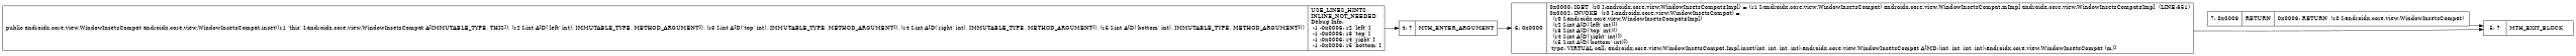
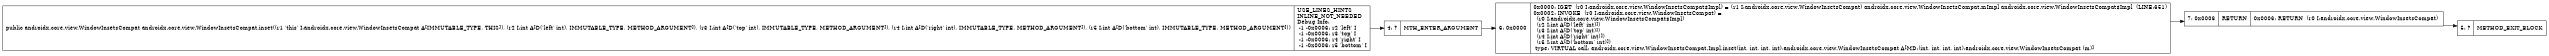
  digraph {
    rankdir=LR
    node [shape=record]
    n1 [label="{4\:\ ?|MTH_ENTER_ARGUMENT\l}"]
    n2 [label="{6\:\ 0x0000|0x0000: IGET  (r0 I:androidx.core.view.WindowInsetsCompat$Impl) = (r1 I:androidx.core.view.WindowInsetsCompat) androidx.core.view.WindowInsetsCompat.mImpl androidx.core.view.WindowInsetsCompat$Impl  (LINE:651)\l0x0002: INVOKE  (r0 I:androidx.core.view.WindowInsetsCompat) = \l  (r0 I:androidx.core.view.WindowInsetsCompat$Impl)\l  (r2 I:int A[D('left' int)])\l  (r3 I:int A[D('top' int)])\l  (r4 I:int A[D('right' int)])\l  (r5 I:int A[D('bottom' int)])\l type: VIRTUAL call: androidx.core.view.WindowInsetsCompat.Impl.inset(int, int, int, int):androidx.core.view.WindowInsetsCompat A[MD:(int, int, int, int):androidx.core.view.WindowInsetsCompat (m)]\l}"]
    n3 [label="{7\:\ 0x0006|RETURN\l|0x0006: RETURN  (r0 I:androidx.core.view.WindowInsetsCompat) \l}"]
-   n4 [label="{5\:\ ?|MTH_EXIT_BLOCK\l}"]
+   n4 [label="{5\:\ ?|METHOD_EXIT_BLOCK\l}"]
    n5 [label="{public androidx.core.view.WindowInsetsCompat androidx.core.view.WindowInsetsCompat.inset((r1 'this' I:androidx.core.view.WindowInsetsCompat A[IMMUTABLE_TYPE, THIS]), (r2 I:int A[D('left' int), IMMUTABLE_TYPE, METHOD_ARGUMENT]), (r3 I:int A[D('top' int), IMMUTABLE_TYPE, METHOD_ARGUMENT]), (r4 I:int A[D('right' int), IMMUTABLE_TYPE, METHOD_ARGUMENT]), (r5 I:int A[D('bottom' int), IMMUTABLE_TYPE, METHOD_ARGUMENT]))  | USE_LINES_HINTS\lINLINE_NOT_NEEDED\lDebug Info:\l  \-1 \-0x0006: r2 'left' I\l  \-1 \-0x0006: r3 'top' I\l  \-1 \-0x0006: r4 'right' I\l  \-1 \-0x0006: r5 'bottom' I\l}"]
    n1 -> n2
-   n2 -> n4
+   n2 -> n3
    n3 -> n4
    n5 -> n1
  }
